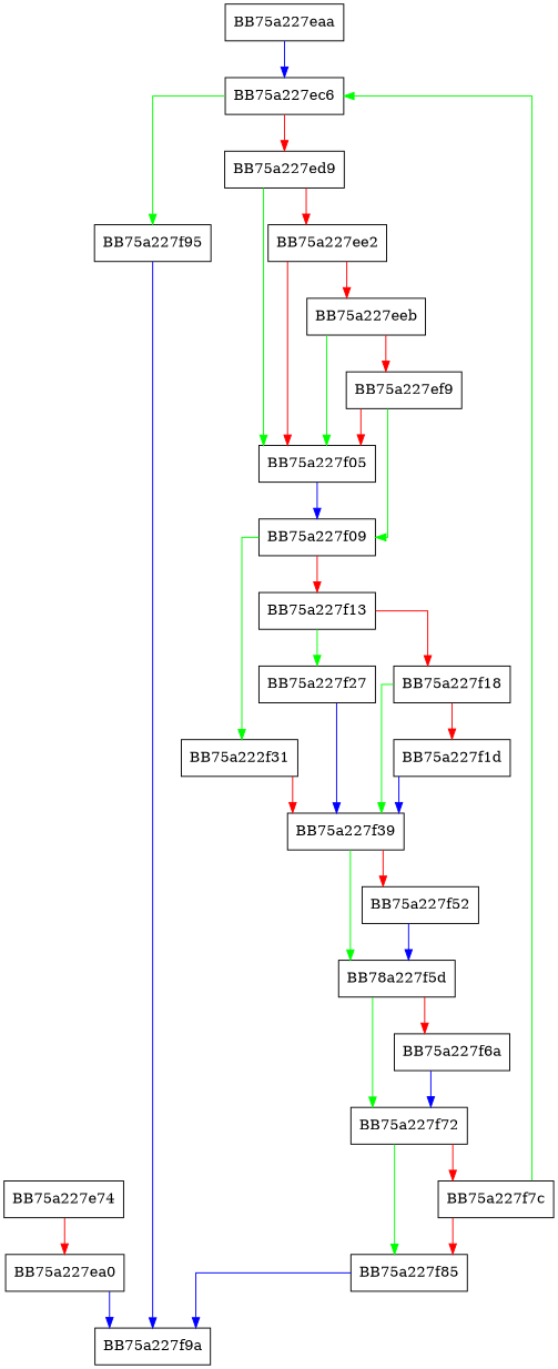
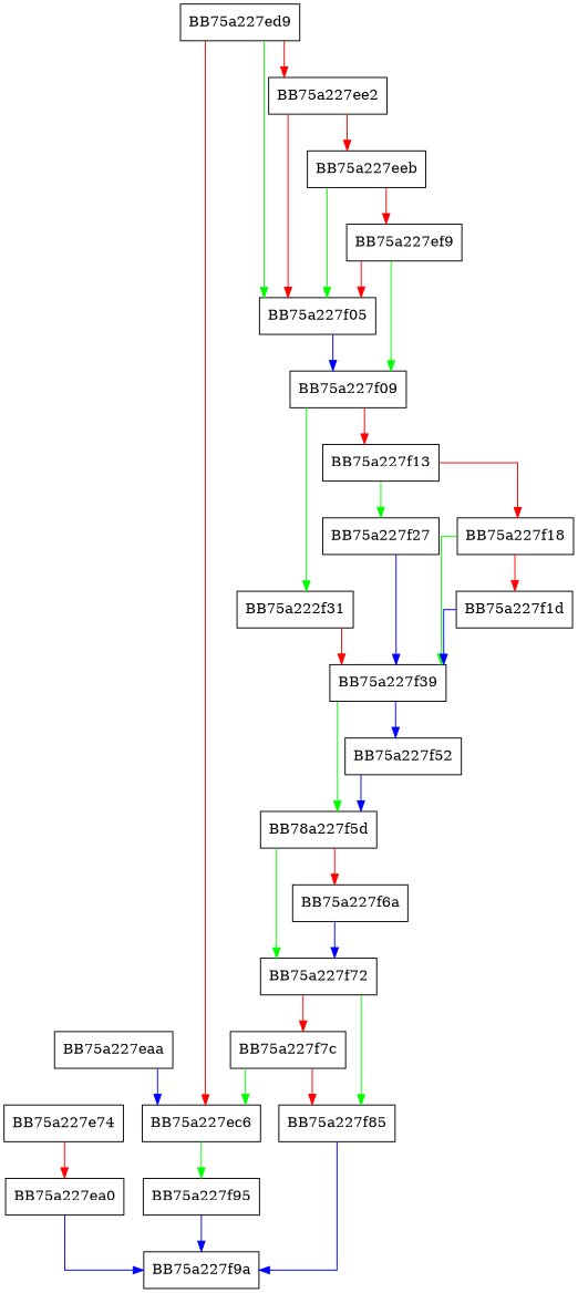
  digraph {
    splines=ortho
    node [shape=box]
    edge [color=red]
    BB75a227e74
    BB75a227ea0
    BB75a227eaa
    BB75a227ec6
    BB75a227f9a
    BB75a227f95
    BB75a227ed9
    BB75a227f05
    BB75a227ee2
    BB75a227f09
    BB75a227eeb
    n12 [label=BB75a222f31]
    BB75a227f13
    BB75a227ef9
    BB75a227f39
    BB75a227f27
    BB75a227f18
    n18 [label=BB78a227f5d]
    BB75a227f52
    BB75a227f1d
    BB75a227f72
    BB75a227f6a
    BB75a227f85
    BB75a227f7c
    BB75a227e74 -> BB75a227ea0
    BB75a227ea0 -> BB75a227f9a [color=blue]
    BB75a227eaa -> BB75a227ec6 [color=blue]
    BB75a227ec6 -> BB75a227f95 [color=green]
-   BB75a227ec6 -> BB75a227ed9
+   BB75a227ed9 -> BB75a227ec6
    BB75a227f95 -> BB75a227f9a [color=blue]
    BB75a227ed9 -> BB75a227f05 [color=green]
    BB75a227ed9 -> BB75a227ee2
    BB75a227f05 -> BB75a227f09 [color=blue]
    BB75a227ee2 -> BB75a227f05
    BB75a227ee2 -> BB75a227eeb
    BB75a227f09 -> n12 [color=green]
    BB75a227f09 -> BB75a227f13
    BB75a227eeb -> BB75a227f05 [color=green]
    BB75a227eeb -> BB75a227ef9
    n12 -> BB75a227f39
    BB75a227f13 -> BB75a227f27 [color=green]
    BB75a227f13 -> BB75a227f18
    BB75a227ef9 -> BB75a227f05
    BB75a227ef9 -> BB75a227f09 [color=green]
    BB75a227f39 -> n18 [color=green]
-   BB75a227f39 -> BB75a227f52
+   BB75a227f39 -> BB75a227f52 [color=blue]
    BB75a227f27 -> BB75a227f39 [color=blue]
    BB75a227f18 -> BB75a227f39 [color=green]
    BB75a227f18 -> BB75a227f1d
    n18 -> BB75a227f72 [color=green]
    n18 -> BB75a227f6a
    BB75a227f52 -> n18 [color=blue]
    BB75a227f1d -> BB75a227f39 [color=blue]
    BB75a227f72 -> BB75a227f85 [color=green]
    BB75a227f72 -> BB75a227f7c
    BB75a227f6a -> BB75a227f72 [color=blue]
    BB75a227f85 -> BB75a227f9a [color=blue]
    BB75a227f7c -> BB75a227ec6 [color=green]
    BB75a227f7c -> BB75a227f85
  }
